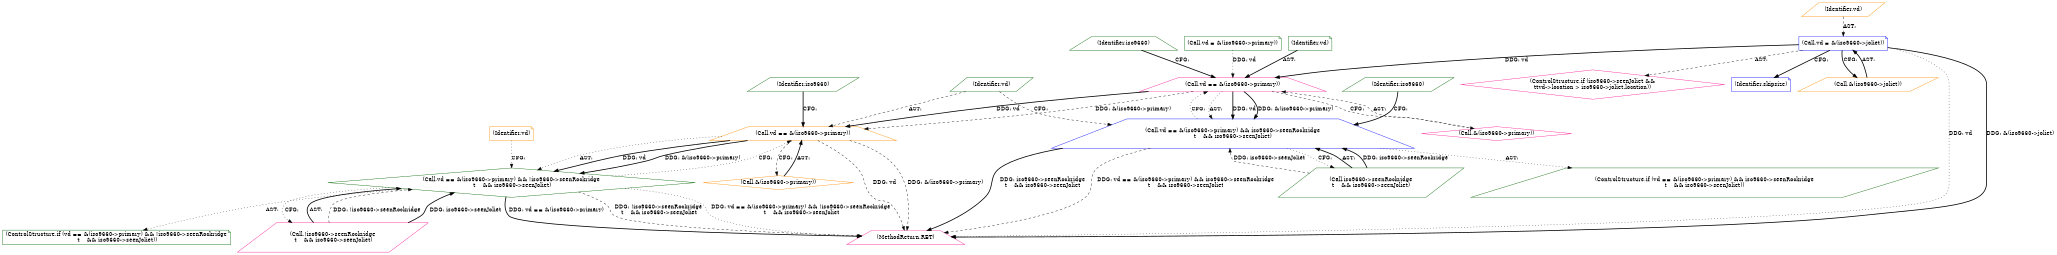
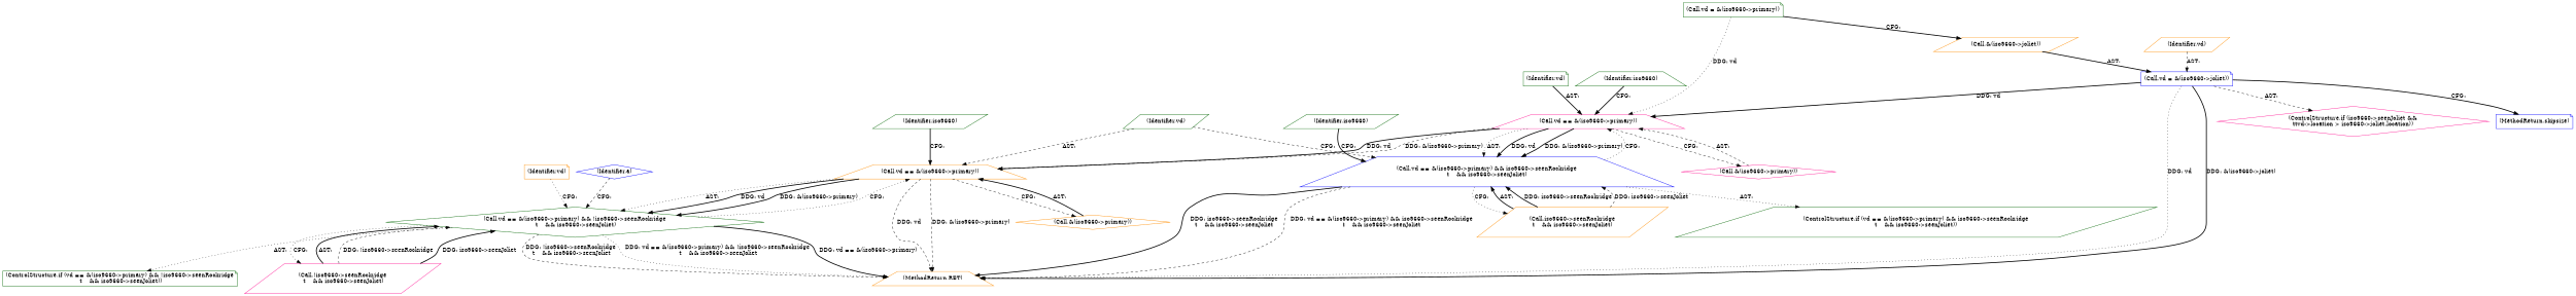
  digraph {
    node [color=darkgreen shape=parallelogram]
    edge [style=bold]
    n1 [color=blue label="(Call,vd = &(iso9660->joliet))" shape=note]
    n2 [color=deeppink label="(Call,vd == &(iso9660->primary))" shape=trapezium]
    n3 [color=darkorange label="(Call,&(iso9660->joliet))"]
-   n4 [color=deeppink label="(MethodReturn,RET)" shape=trapezium]
+   n4 [color=darkorange label="(MethodReturn,RET)" shape=trapezium]
    n5 [color=deeppink label="(ControlStructure,if (iso9660->seenJoliet &&\n\t\tvd->location > iso9660->joliet.location))" shape=diamond]
-   n6 [color=blue label="(Identifier,skipsize)" shape=note]
+   n6 [color=blue label="(MethodReturn,skipsize)" shape=note]
    n7 [color=blue label="(Call,vd == &(iso9660->primary) && iso9660->seenRockridge\n\t    && iso9660->seenJoliet)" shape=trapezium]
    n8 [color=darkorange label="(Call,vd == &(iso9660->primary))" shape=trapezium]
    n9 [color=deeppink label="(Call,&(iso9660->primary))" shape=diamond]
-   n10 [label="(Call,iso9660->seenRockridge\n\t    && iso9660->seenJoliet)"]
+   n10 [color=darkorange label="(Call,iso9660->seenRockridge\n\t    && iso9660->seenJoliet)"]
    n11 [label="(ControlStructure,if (vd == &(iso9660->primary) && iso9660->seenRockridge\n\t    && iso9660->seenJoliet))"]
    n12 [label="(Call,vd == &(iso9660->primary) && !iso9660->seenRockridge\n \t    && iso9660->seenJoliet)" shape=diamond]
    n13 [color=darkorange label="(Call,&(iso9660->primary))" shape=diamond]
    n14 [label="(ControlStructure,if (vd == &(iso9660->primary) && !iso9660->seenRockridge\n \t    && iso9660->seenJoliet))" shape=note]
    n15 [color=deeppink label="(Call,!iso9660->seenRockridge\n \t    && iso9660->seenJoliet)"]
    n16 [label="(Identifier,vd)" shape=note]
    n17 [color=darkorange label="(Identifier,vd)"]
    n18 [label="(Identifier,iso9660)"]
    n19 [color=darkorange label="(Identifier,vd)" shape=note]
    n20 [label="(Identifier,iso9660)"]
    n21 [label="(Identifier,iso9660)" shape=trapezium]
+   n22 [color=blue label="(Identifier,a)" shape=diamond]
    n23 [label="(Identifier,vd)"]
    n24 [label="(Call,vd = &(iso9660->primary))" shape=note]
    n1 -> n2 [label="DDG: vd"]
-   n1 -> n3 [label="CFG: "]
+   n24 -> n3 [label="CFG: "]
    n1 -> n4 [label="DDG: vd" style=dotted]
    n1 -> n4 [label="DDG: &(iso9660->joliet)"]
    n1 -> n5 [label="AST: " style=dashed]
    n1 -> n6 [label="CFG: "]
    n2 -> n7 [label="AST: " style=dotted]
    n2 -> n7 [label="DDG: vd"]
    n2 -> n7 [label="DDG: &(iso9660->primary)"]
    n2 -> n8 [label="DDG: vd"]
    n2 -> n8 [label="DDG: &(iso9660->primary)" style=dashed]
    n2 -> n9 [label="CFG: " style=dashed]
    n3 -> n1 [label="AST: "]
    n7 -> n2 [label="CFG: " style=dotted]
    n7 -> n4 [label="DDG: iso9660->seenRockridge\n\t    && iso9660->seenJoliet"]
    n7 -> n4 [label="DDG: vd == &(iso9660->primary) && iso9660->seenRockridge\n\t    && iso9660->seenJoliet" style=dashed]
    n7 -> n10 [label="CFG: " style=dotted]
    n7 -> n11 [label="AST: " style=dotted]
    n8 -> n4 [label="DDG: vd" style=dashed]
    n8 -> n4 [label="DDG: &(iso9660->primary)" style=dashed]
    n8 -> n12 [label="AST: " style=dotted]
    n8 -> n12 [label="DDG: vd"]
    n8 -> n12 [label="DDG: &(iso9660->primary)"]
    n8 -> n13 [label="CFG: " style=dashed]
    n9 -> n2 [label="AST: " style=dashed]
    n10 -> n7 [label="AST: "]
    n10 -> n7 [label="DDG: iso9660->seenRockridge"]
    n10 -> n7 [label="DDG: iso9660->seenJoliet" style=dashed]
    n12 -> n4 [label="DDG: !iso9660->seenRockridge\n \t    && iso9660->seenJoliet" style=dashed]
    n12 -> n4 [label="DDG: vd == &(iso9660->primary) && !iso9660->seenRockridge\n \t    && iso9660->seenJoliet" style=dotted]
    n12 -> n4 [label="DDG: vd == &(iso9660->primary)"]
    n12 -> n8 [label="CFG: " style=dotted]
    n12 -> n14 [label="AST: " style=dotted]
    n12 -> n15 [label="CFG: " style=dotted]
    n13 -> n8 [label="AST: "]
    n15 -> n12 [label="AST: "]
    n15 -> n12 [label="DDG: !iso9660->seenRockridge" style=dashed]
    n15 -> n12 [label="DDG: iso9660->seenJoliet"]
    n16 -> n2 [label="AST: "]
    n17 -> n1 [label="AST: " style=dashed]
    n18 -> n8 [label="CFG: "]
    n19 -> n12 [label="CFG: " style=dotted]
    n20 -> n7 [label="CFG: "]
    n21 -> n2 [label="CFG: "]
+   n22 -> n12 [label="CFG: " style=dashed]
    n23 -> n7 [label="CFG: " style=dashed]
    n23 -> n8 [label="AST: " style=dashed]
    n24 -> n2 [label="DDG: vd" style=dotted]
  }
